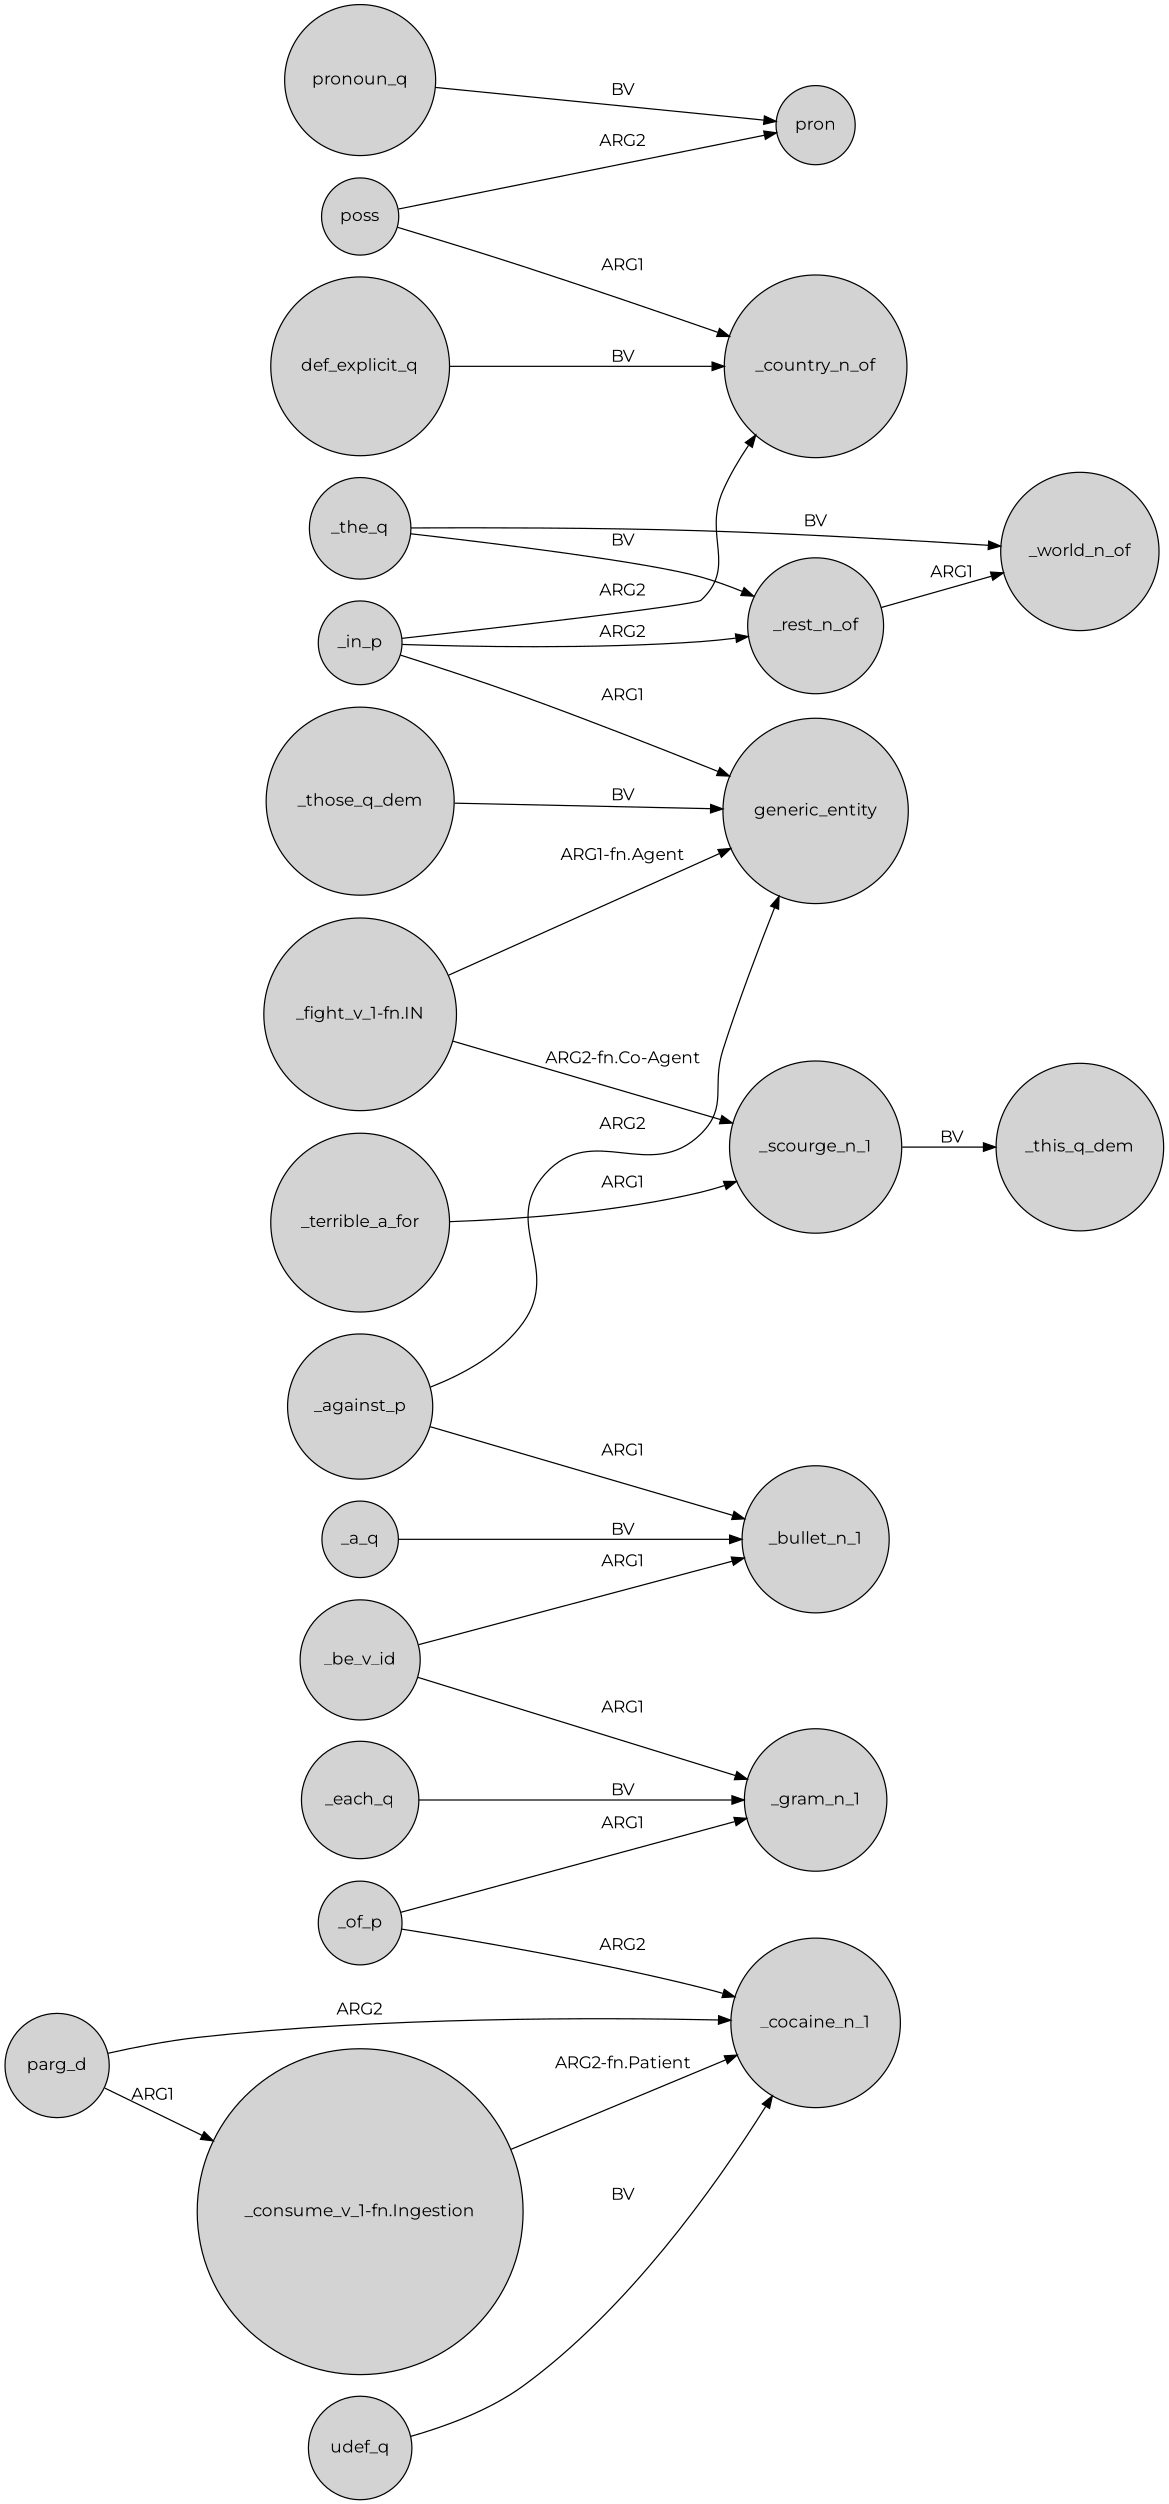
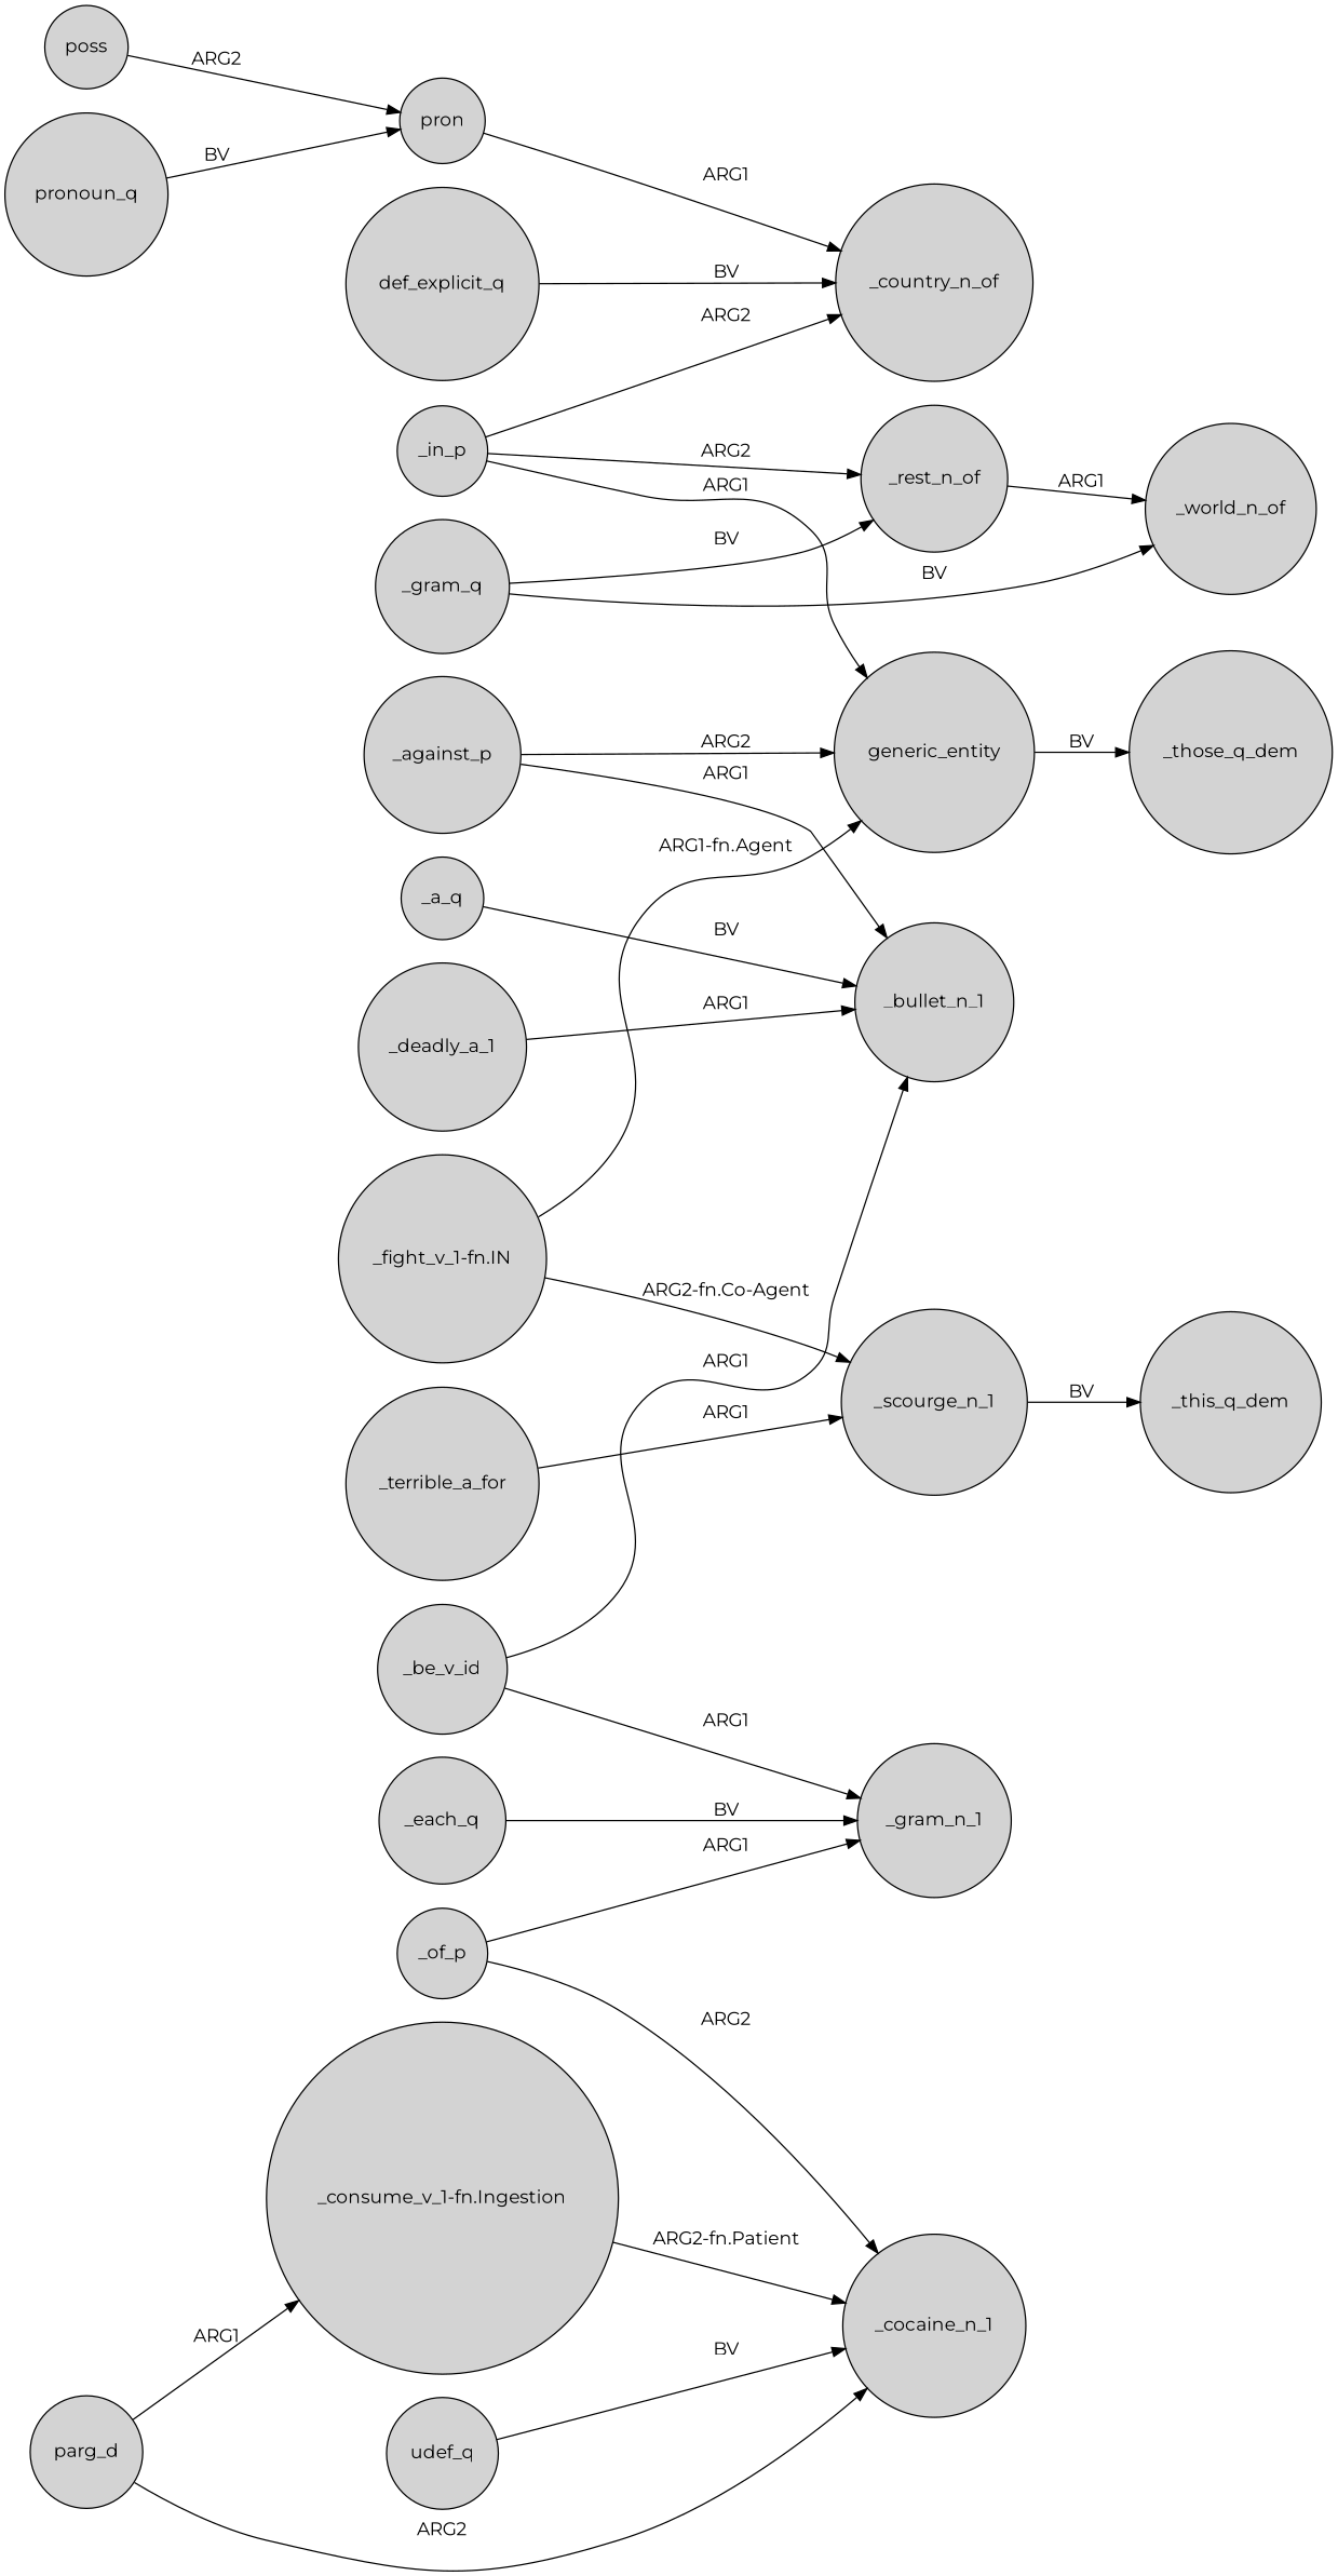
  digraph {
    fontname=Montserrat
    rankdir=LR
    node [fontname=Montserrat shape=circle style=filled]
    edge [fontname=Montserrat]
    poss
    pron
    _country_n_of
+   _deadly_a_1
    _bullet_n_1
    parg_d
    _cocaine_n_1
    "_consume_v_1-fn.Ingestion"
    _each_q
    _gram_n_1
    _of_p
    _a_q
    _in_p
    _rest_n_of
    generic_entity
    _world_n_of
    _against_p
    _be_v_id
-   _the_q
+   _the_q [label=_gram_q]
    pronoun_q
    def_explicit_q
    _terrible_a_for
    _scourge_n_1
    _this_q_dem
    udef_q
    "_fight_v_1-fn.IN"
    _those_q_dem
    poss -> pron [label=ARG2]
-   poss -> _country_n_of [label=ARG1]
+   pron -> _country_n_of [label=ARG1]
+   _deadly_a_1 -> _bullet_n_1 [label=ARG1]
    parg_d -> _cocaine_n_1 [label=ARG2]
    parg_d -> "_consume_v_1-fn.Ingestion" [label=ARG1]
    "_consume_v_1-fn.Ingestion" -> _cocaine_n_1 [label="ARG2-fn.Patient"]
    _each_q -> _gram_n_1 [label=BV]
    _of_p -> _cocaine_n_1 [label=ARG2]
    _of_p -> _gram_n_1 [label=ARG1]
    _a_q -> _bullet_n_1 [label=BV]
    _in_p -> _country_n_of [label=ARG2]
    _in_p -> _rest_n_of [label=ARG2]
    _in_p -> generic_entity [label=ARG1]
    _rest_n_of -> _world_n_of [label=ARG1]
    _against_p -> _bullet_n_1 [label=ARG1]
    _against_p -> generic_entity [label=ARG2]
    _be_v_id -> _bullet_n_1 [label=ARG1]
    _be_v_id -> _gram_n_1 [label=ARG1]
    _the_q -> _rest_n_of [label=BV]
    _the_q -> _world_n_of [label=BV]
    pronoun_q -> pron [label=BV]
    def_explicit_q -> _country_n_of [label=BV]
    _terrible_a_for -> _scourge_n_1 [label=ARG1]
    _scourge_n_1 -> _this_q_dem [label=BV]
    udef_q -> _cocaine_n_1 [label=BV]
    "_fight_v_1-fn.IN" -> generic_entity [label="ARG1-fn.Agent"]
    "_fight_v_1-fn.IN" -> _scourge_n_1 [label="ARG2-fn.Co-Agent"]
-   _those_q_dem -> generic_entity [label=BV]
+   generic_entity -> _those_q_dem [label=BV]
  }
